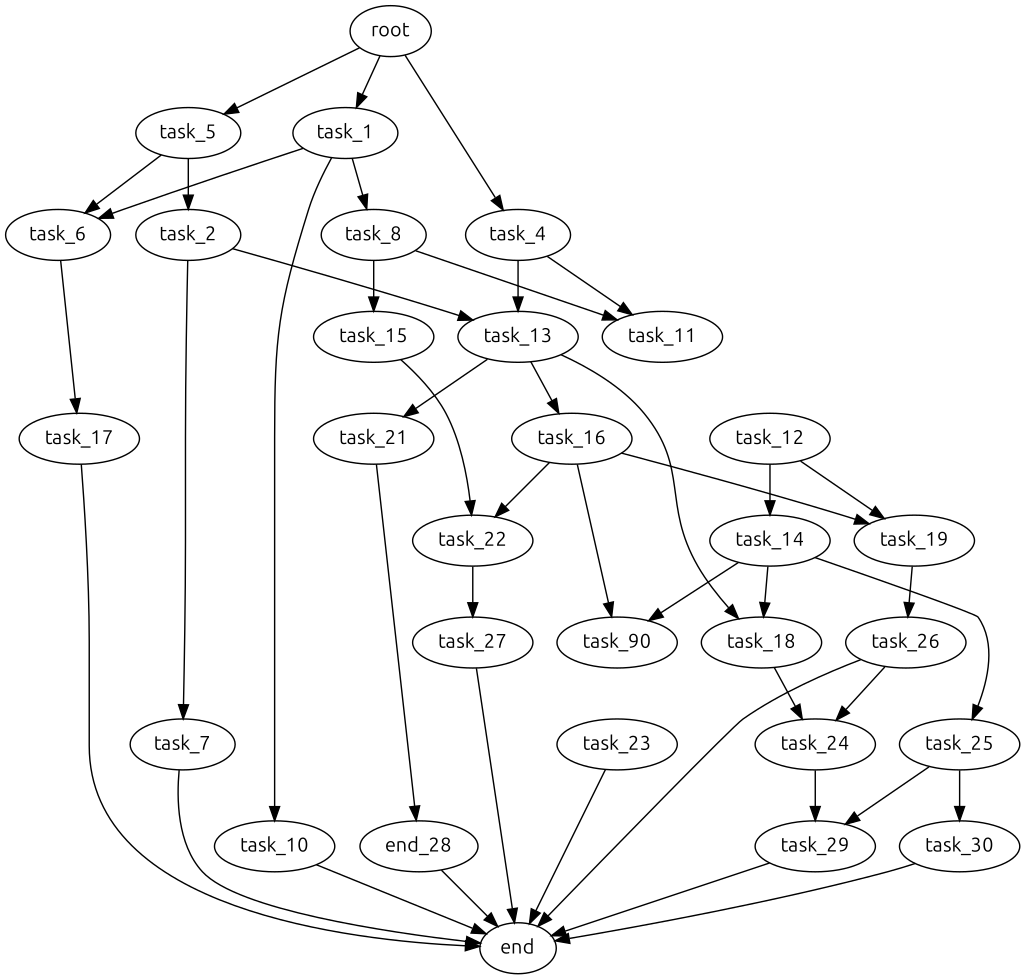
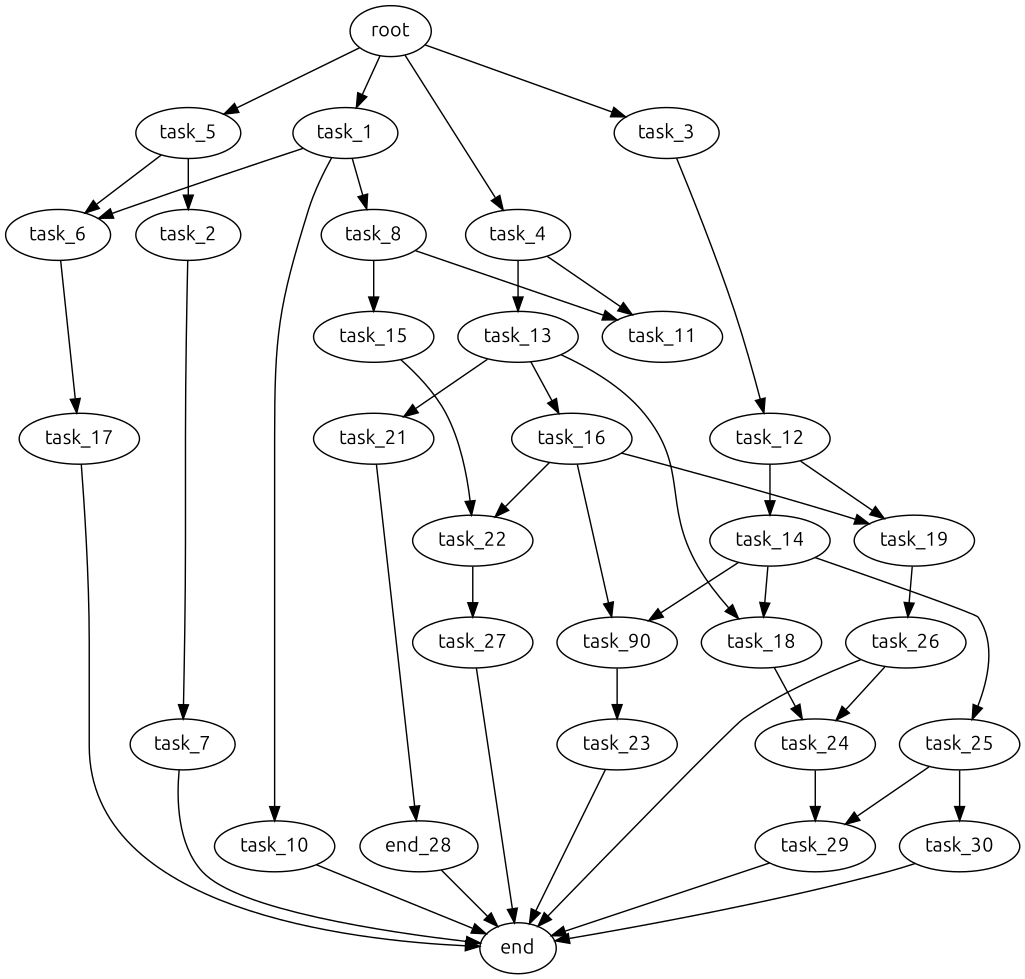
  digraph {
    fontname=Ubuntu
    node [fontname=Ubuntu]
    edge [fontname=Ubuntu]
    root
    task_1
+   task_3
    task_4
    task_5
    task_6
    task_8
    task_10
    task_2
    task_7
    task_13
    task_12
    task_11
    task_17
    task_15
    end
    task_16
    task_18
    task_21
    task_14
    task_19
    task_22
    n23 [label=task_90]
    task_25
    task_26
    task_24
    n27 [label=end_28]
    task_23
    task_29
    task_30
    task_27
    root -> task_1
+   root -> task_3
    root -> task_4
    root -> task_5
    task_1 -> task_6
    task_1 -> task_8
    task_1 -> task_10
+   task_3 -> task_12
    task_4 -> task_13
    task_4 -> task_11
    task_5 -> task_6
    task_5 -> task_2
    task_6 -> task_17
    task_8 -> task_11
    task_8 -> task_15
    task_10 -> end
    task_2 -> task_7
-   task_2 -> task_13
    task_7 -> end
    task_13 -> task_16
    task_13 -> task_18
    task_13 -> task_21
    task_12 -> task_14
    task_12 -> task_19
    task_17 -> end
    task_15 -> task_22
    task_16 -> task_19
    task_16 -> task_22
    task_16 -> n23
    task_18 -> task_24
    task_21 -> n27
    task_14 -> task_18
    task_14 -> n23
    task_14 -> task_25
    task_19 -> task_26
    task_22 -> task_27
+   n23 -> task_23
    task_25 -> task_29
    task_25 -> task_30
    task_26 -> end
    task_26 -> task_24
    task_24 -> task_29
    n27 -> end
    task_23 -> end
    task_29 -> end
    task_30 -> end
    task_27 -> end
  }
